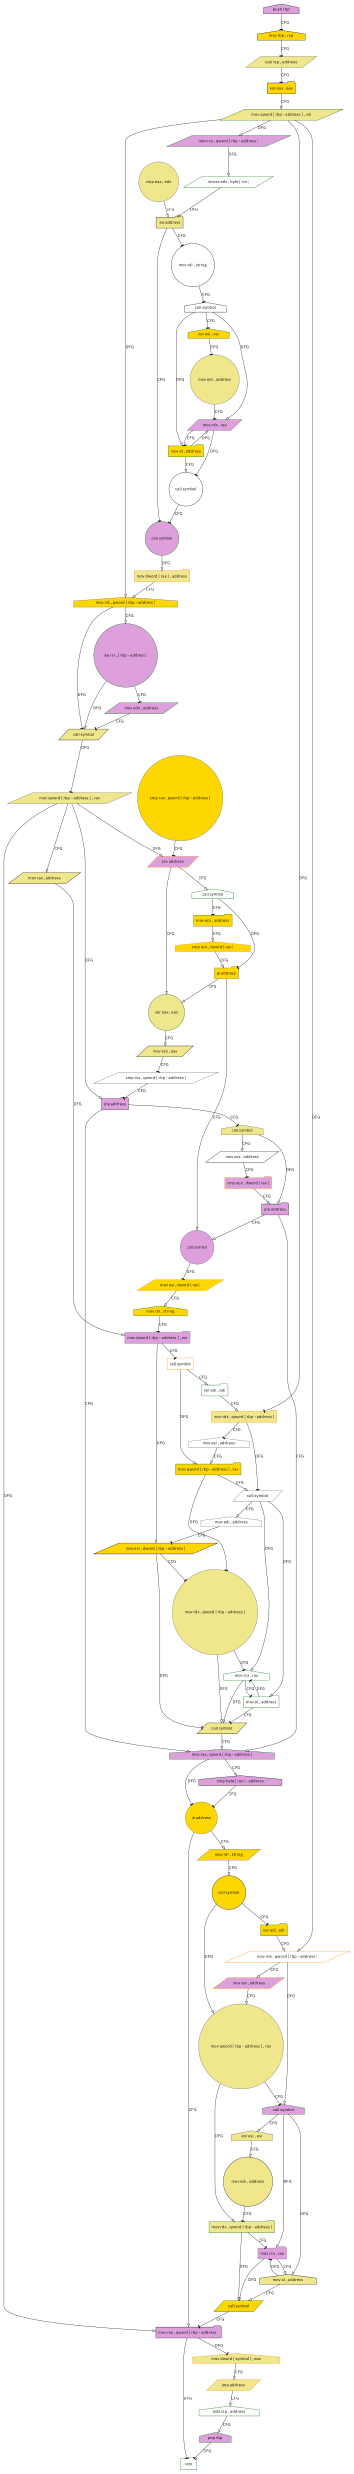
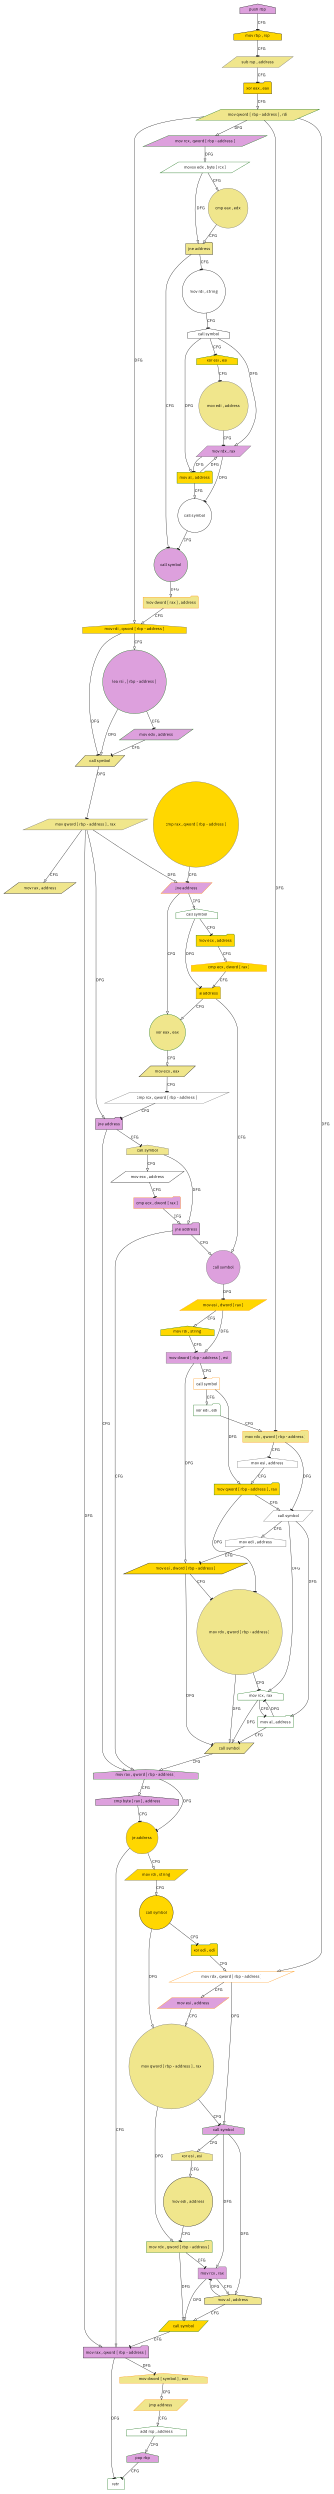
  digraph {
    fontname="IBM Plex Sans"
    node [color=darkgreen fillcolor=khaki fontname="IBM Plex Sans" shape=parallelogram style=filled]
    edge [arrowhead=onormal fontname="IBM Plex Sans"]
    n1 [color=black fillcolor=plum label="push rbp" shape=house]
    n2 [color=black fillcolor=gold label="mov rbp , rsp" shape=house]
    n3 [color=gray40 label="sub rsp , address"]
    n4 [color=black fillcolor=gold label="xor eax , eax" shape=folder]
    n5 [label="mov qword [ rbp - address ] , rdi"]
    n6 [fillcolor=plum label="mov rcx , qword [ rbp - address ]"]
    n7 [color=gray40 fillcolor=gold label="mov rdi , qword [ rbp - address ]" shape=house]
    n8 [color=darkorange label="mov rdx , qword [ rbp - address ]" shape=folder]
    n9 [color=darkorange fillcolor=white label="mov rdx , qword [ rbp - address ]"]
    n10 [fillcolor=white label="movsx edx , byte [ rcx ]"]
    n11 [fillcolor=plum label="lea rsi , [ rbp - address ]" shape=circle]
    n12 [color=black label="call symbol"]
    n13 [color=gray40 fillcolor=white label="mov esi , address" shape=house]
    n14 [color=gray40 fillcolor=white label="call symbol"]
    n15 [color=darkorange fillcolor=plum label="mov esi , address"]
    n16 [fillcolor=plum label="call symbol" shape=house]
    n17 [color=gray40 label="cmp eax , edx" shape=circle]
    n18 [color=black label="jne address" shape=folder]
    n19 [fillcolor=plum label="call symbol" shape=circle]
    n20 [color=black fillcolor=white label="mov rdi , string" shape=circle]
    n21 [color=darkorange label="mov dword [ rax ] , address" shape=folder]
    n22 [color=black fillcolor=white label="call symbol" shape=house]
    n23 [fillcolor=gold label="xor esi , esi" shape=house]
    n24 [color=gray40 fillcolor=plum label="mov rdx , rax"]
    n25 [fillcolor=gold label="mov al , address" shape=folder]
    n26 [fillcolor=plum label="mov edx , address"]
    n27 [color=gray40 label="mov qword [ rbp - address ] , rax"]
    n28 [color=black label="mov rax , address"]
    n29 [color=darkorange fillcolor=plum label="jne address"]
    n30 [color=black fillcolor=plum label="jne address" shape=folder]
    n31 [color=black fillcolor=plum label="mov rax , qword [ rbp - address ]" shape=folder]
    n32 [label="xor eax , eax" shape=circle]
    n33 [fillcolor=white label="call symbol" shape=house]
    n34 [fillcolor=plum label="mov rax , qword [ rbp - address ]" shape=house]
    n35 [color=gray40 label="call symbol" shape=house]
    n36 [color=darkorange label="mov dword [ symbol ] , eax" shape=house]
    n37 [fillcolor=white label=retn shape=folder]
    n38 [color=gray40 fillcolor=gold label="cmp rax , qword [ rbp - address ]" shape=circle]
    n39 [color=black label="mov ecx , eax"]
    n40 [fillcolor=gold label="mov ecx , address" shape=folder]
    n41 [color=gray40 fillcolor=gold label="je address" shape=folder]
    n42 [color=gray40 fillcolor=white label="cmp rcx , qword [ rbp - address ]"]
    n43 [color=darkorange fillcolor=gold label="cmp ecx , dword [ rax ]" shape=house]
    n44 [color=gray40 fillcolor=plum label="call symbol" shape=circle]
    n45 [color=gray40 label="mov edi , address" shape=circle]
    n46 [color=black fillcolor=white label="call symbol" shape=circle]
    n47 [color=black fillcolor=plum label="cmp byte [ rax ] , address" shape=house]
    n48 [color=gray40 fillcolor=gold label="je address" shape=circle]
    n49 [color=black fillcolor=white label="mov ecx , address"]
    n50 [color=black fillcolor=plum label="jne address" shape=folder]
    n51 [color=gray40 fillcolor=gold label="mov rdi , string"]
    n52 [color=darkorange fillcolor=plum label="cmp ecx , dword [ rax ]" shape=folder]
    n53 [color=darkorange fillcolor=gold label="mov esi , dword [ rax ]"]
    n54 [fillcolor=gold label="mov rdi , string" shape=house]
    n55 [color=gray40 fillcolor=plum label="mov dword [ rbp - address ] , esi" shape=folder]
    n56 [color=black fillcolor=gold label="call symbol" shape=circle]
    n57 [color=darkorange label="jmp address"]
    n58 [fillcolor=gold label="xor edi , edi" shape=folder]
    n59 [color=gray40 label="mov qword [ rbp - address ] , rax" shape=circle]
    n60 [color=darkorange fillcolor=white label="call symbol" shape=folder]
    n61 [color=black fillcolor=gold label="mov esi , dword [ rbp - address ]"]
    n62 [fillcolor=white label="xor edi , edi" shape=folder]
    n63 [fillcolor=gold label="mov qword [ rbp - address ] , rax" shape=folder]
    n64 [color=gray40 label="mov rdx , qword [ rbp - address ]" shape=circle]
    n65 [color=black label="call symbol"]
    n66 [color=gray40 fillcolor=white label="mov edi , address" shape=house]
    n67 [fillcolor=white label="mov rcx , rax" shape=house]
    n68 [fillcolor=white label="mov al , address" shape=folder]
    n69 [fillcolor=white label="add rsp , address" shape=house]
    n70 [fillcolor=plum label="pop rbp" shape=house]
    n71 [label="mov rdx , qword [ rbp - address ]" shape=folder]
    n72 [color=gray40 label="xor esi , esi" shape=house]
    n73 [color=gray40 fillcolor=plum label="mov rcx , rax" shape=folder]
    n74 [color=black label="mov al , address" shape=house]
    n75 [fillcolor=gold label="call symbol"]
    n76 [color=black label="mov edi , address" shape=circle]
    n1 -> n2 [arrowhead=tee label=CFG]
    n2 -> n3 [arrowhead=tee label=CFG]
    n3 -> n4 [arrowhead=tee label=CFG]
    n4 -> n5 [label=CFG]
    n5 -> n6 [label=DFG]
    n5 -> n7 [label=DFG]
    n5 -> n8 [arrowhead=tee label=DFG]
    n5 -> n9 [label=DFG]
    n6 -> n10 [label=DFG]
    n7 -> n11 [label=CFG]
    n7 -> n12 [arrowhead=tee label=DFG]
    n8 -> n13 [arrowhead=tee label=CFG]
    n8 -> n14 [arrowhead=tee label=DFG]
    n9 -> n15 [label=CFG]
    n9 -> n16 [label=DFG]
+   n10 -> n17 [label=CFG]
    n10 -> n18 [label=DFG]
    n11 -> n12 [label=DFG]
    n11 -> n26 [arrowhead=tee label=CFG]
    n12 -> n27 [arrowhead=tee label=DFG]
    n13 -> n63 [label=CFG]
    n14 -> n66 [label=CFG]
    n14 -> n67 [label=DFG]
    n14 -> n68 [label=DFG]
    n15 -> n59 [label=CFG]
    n16 -> n72 [label=CFG]
    n16 -> n73 [label=DFG]
    n16 -> n74 [label=DFG]
    n17 -> n18 [label=CFG]
    n18 -> n19 [arrowhead=tee label=CFG]
    n18 -> n20 [arrowhead=tee label=CFG]
    n19 -> n21 [label=DFG]
    n20 -> n22 [arrowhead=tee label=CFG]
    n21 -> n7 [label=CFG]
    n22 -> n23 [arrowhead=tee label=CFG]
    n22 -> n24 [label=DFG]
    n22 -> n25 [label=DFG]
    n23 -> n45 [arrowhead=tee label=CFG]
    n24 -> n25 [arrowhead=tee label=CFG]
    n24 -> n46 [arrowhead=tee label=DFG]
    n25 -> n24 [label=DFG]
    n25 -> n46 [label=CFG]
    n26 -> n12 [arrowhead=tee label=CFG]
    n27 -> n28 [label=CFG]
    n27 -> n29 [label=DFG]
    n27 -> n30 [label=DFG]
    n27 -> n31 [label=DFG]
    n29 -> n32 [label=CFG]
    n29 -> n33 [label=CFG]
    n30 -> n34 [label=CFG]
    n30 -> n35 [arrowhead=tee label=CFG]
    n31 -> n36 [arrowhead=tee label=DFG]
    n31 -> n37 [arrowhead=tee label=DFG]
    n32 -> n39 [label=CFG]
    n33 -> n40 [arrowhead=tee label=CFG]
    n33 -> n41 [arrowhead=tee label=DFG]
    n34 -> n47 [label=CFG]
    n34 -> n48 [arrowhead=tee label=DFG]
    n35 -> n49 [label=CFG]
    n35 -> n50 [label=DFG]
    n36 -> n57 [label=CFG]
    n38 -> n29 [arrowhead=tee label=CFG]
    n39 -> n42 [arrowhead=tee label=CFG]
    n40 -> n43 [label=CFG]
    n41 -> n32 [label=CFG]
    n41 -> n44 [label=CFG]
    n42 -> n30 [arrowhead=tee label=CFG]
    n43 -> n41 [label=CFG]
    n44 -> n53 [arrowhead=tee label=DFG]
    n45 -> n24 [arrowhead=tee label=CFG]
    n46 -> n19 [arrowhead=tee label=CFG]
    n47 -> n48 [arrowhead=tee label=CFG]
    n48 -> n31 [label=CFG]
    n48 -> n51 [label=CFG]
    n49 -> n52 [arrowhead=tee label=CFG]
    n50 -> n34 [label=CFG]
    n50 -> n44 [label=CFG]
    n51 -> n56 [label=CFG]
    n52 -> n50 [label=CFG]
    n53 -> n54 [label=CFG]
-   n28 -> n55 [label=DFG]
+   n53 -> n55 [label=DFG]
    n54 -> n55 [arrowhead=tee label=CFG]
    n55 -> n60 [arrowhead=tee label=CFG]
    n55 -> n61 [label=DFG]
    n56 -> n58 [arrowhead=tee label=CFG]
    n56 -> n59 [label=DFG]
    n57 -> n69 [label=CFG]
    n58 -> n9 [label=CFG]
    n59 -> n16 [arrowhead=tee label=CFG]
    n59 -> n71 [label=DFG]
    n60 -> n62 [label=CFG]
    n60 -> n63 [label=DFG]
    n61 -> n64 [arrowhead=tee label=CFG]
    n61 -> n65 [arrowhead=tee label=DFG]
    n62 -> n8 [label=CFG]
    n63 -> n14 [label=CFG]
    n63 -> n64 [arrowhead=tee label=DFG]
    n64 -> n65 [label=DFG]
    n64 -> n67 [arrowhead=tee label=CFG]
    n65 -> n34 [label=CFG]
    n66 -> n61 [arrowhead=tee label=CFG]
    n67 -> n65 [label=DFG]
    n67 -> n68 [arrowhead=tee label=CFG]
    n68 -> n65 [arrowhead=tee label=CFG]
    n68 -> n67 [arrowhead=tee label=DFG]
    n69 -> n70 [label=CFG]
    n70 -> n37 [arrowhead=tee label=CFG]
    n71 -> n73 [arrowhead=tee label=CFG]
    n71 -> n75 [label=DFG]
    n72 -> n76 [label=CFG]
    n73 -> n74 [label=CFG]
    n73 -> n75 [label=DFG]
    n74 -> n73 [arrowhead=tee label=DFG]
    n74 -> n75 [label=CFG]
    n75 -> n31 [arrowhead=tee label=CFG]
    n76 -> n71 [arrowhead=tee label=CFG]
  }
